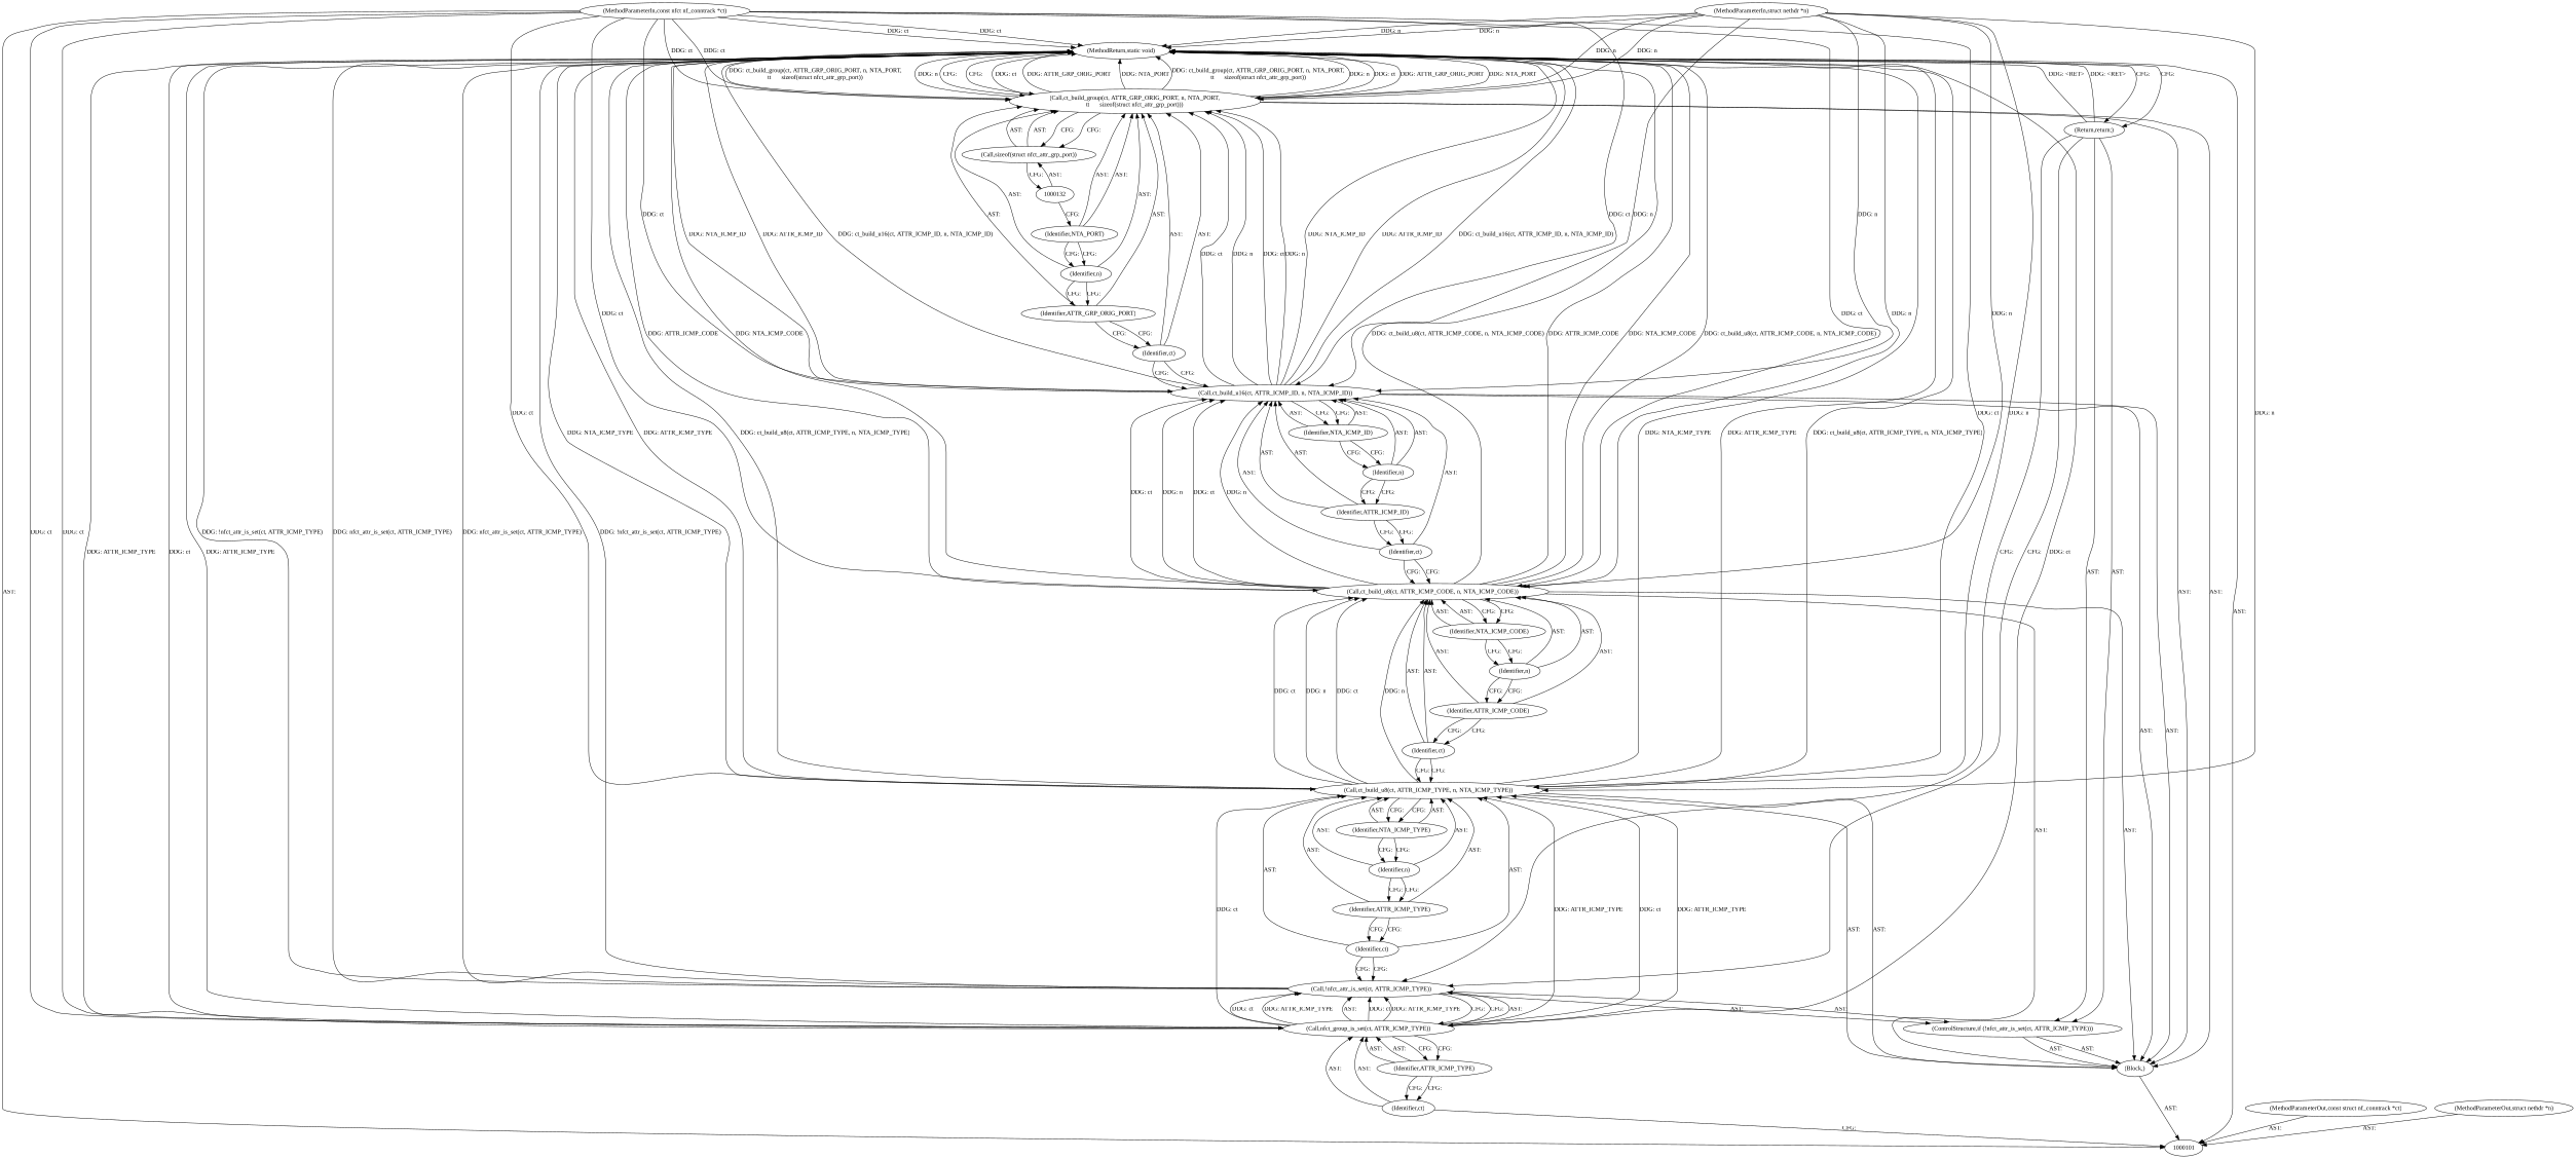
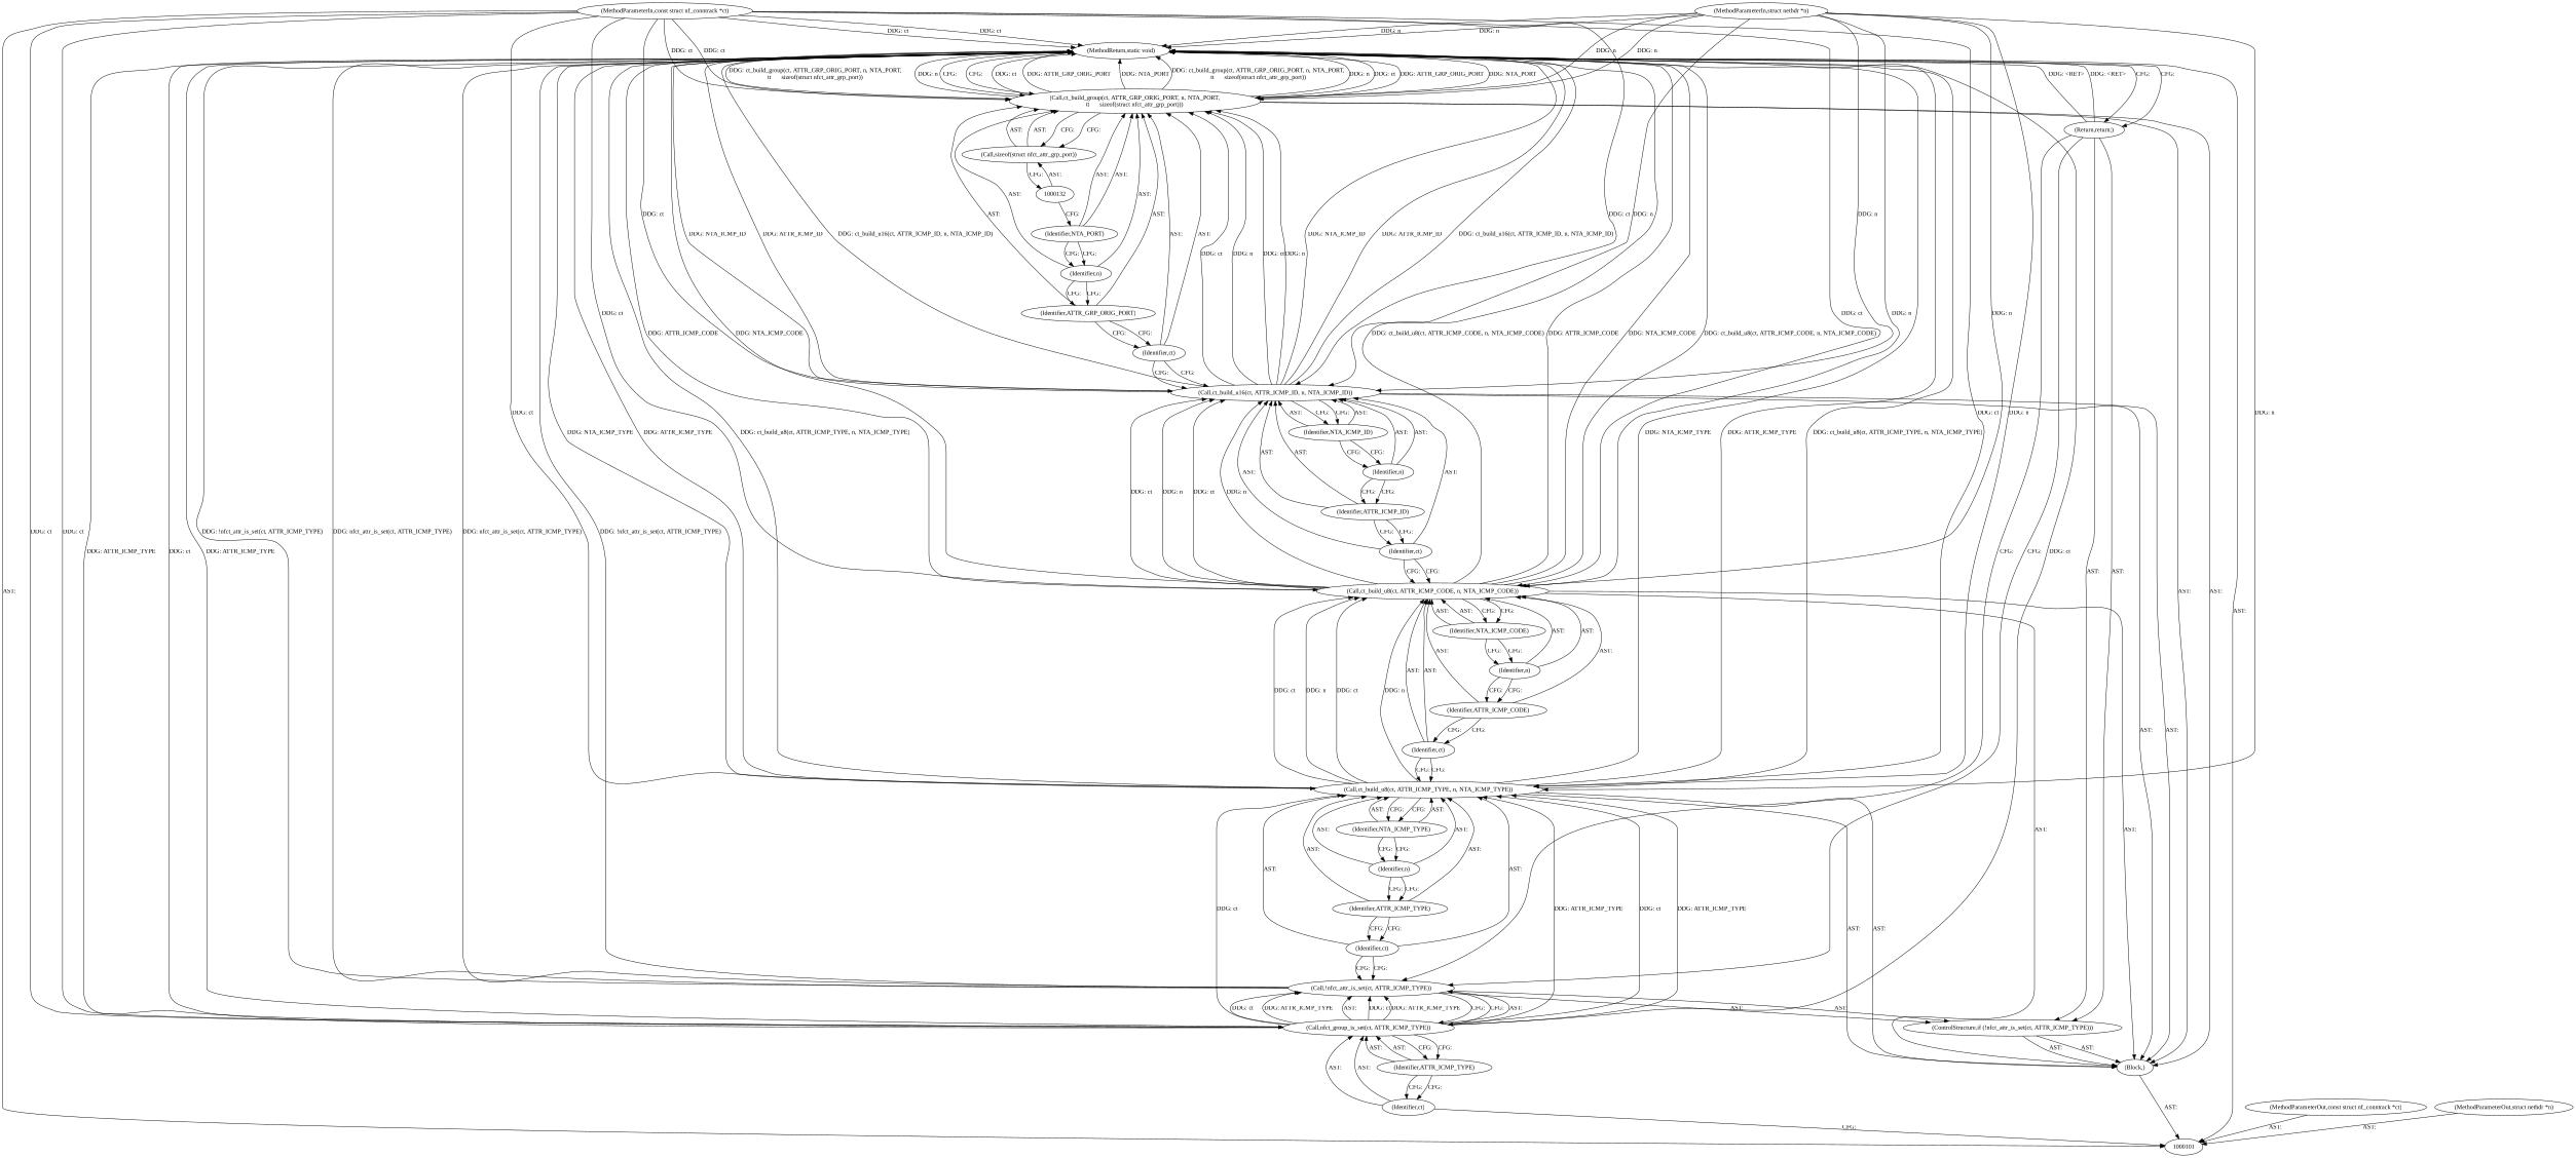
  digraph {
    fontname="Liberation Serif"
    node [fontname="Liberation Serif"]
    edge [fontname="Liberation Serif"]
    n1 [label="(MethodReturn,static void)"]
    n2 [label="(Call,ct_build_group(ct, ATTR_GRP_ORIG_PORT, n, NTA_PORT,\n\t\t      sizeof(struct nfct_attr_grp_port)))"]
    n3 [label="(Return,return;)"]
    1000101
    n5 [label="(Call,sizeof(struct nfct_attr_grp_port))"]
    n6 [label="(Block,)"]
    n7 [label="(ControlStructure,if (!nfct_attr_is_set(ct, ATTR_ICMP_TYPE)))"]
    n8 [label="(Call,!nfct_attr_is_set(ct, ATTR_ICMP_TYPE))"]
-   n9 [label="(MethodParameterIn,const nfct nf_conntrack *ct)"]
+   n9 [label="(MethodParameterIn,const struct nf_conntrack *ct)"]
    n10 [label="(Call,nfct_group_is_set(ct, ATTR_ICMP_TYPE))"]
    n11 [label="(Call,ct_build_u8(ct, ATTR_ICMP_TYPE, n, NTA_ICMP_TYPE))"]
    n12 [label="(Call,ct_build_u8(ct, ATTR_ICMP_CODE, n, NTA_ICMP_CODE))"]
    n13 [label="(Call,ct_build_u16(ct, ATTR_ICMP_ID, n, NTA_ICMP_ID))"]
    n14 [label="(Identifier,ATTR_ICMP_TYPE)"]
    n15 [label="(Identifier,NTA_ICMP_TYPE)"]
    n16 [label="(Identifier,NTA_ICMP_CODE)"]
    n17 [label="(Identifier,NTA_ICMP_ID)"]
    n18 [label="(MethodParameterOut,const struct nf_conntrack *ct)"]
    n19 [label="(MethodParameterIn,struct nethdr *n)"]
    n20 [label="(MethodParameterOut,struct nethdr *n)"]
    1000132
    n22 [label="(Identifier,ct)"]
    n23 [label="(Identifier,ATTR_GRP_ORIG_PORT)"]
    n24 [label="(Identifier,n)"]
    n25 [label="(Identifier,NTA_PORT)"]
    n26 [label="(Identifier,ct)"]
    n27 [label="(Identifier,ct)"]
    n28 [label="(Identifier,ATTR_ICMP_TYPE)"]
    n29 [label="(Identifier,n)"]
    n30 [label="(Identifier,ct)"]
    n31 [label="(Identifier,ATTR_ICMP_CODE)"]
    n32 [label="(Identifier,n)"]
    n33 [label="(Identifier,ct)"]
    n34 [label="(Identifier,ATTR_ICMP_ID)"]
    n35 [label="(Identifier,n)"]
    n1 -> n2 [label="CFG: "]
    n1 -> n2 [label="CFG: "]
    n1 -> n3 [label="CFG: "]
    n1 -> n3 [label="CFG: "]
    n1 -> 1000101 [label="AST: "]
    n2 -> n1 [label="DDG: ct"]
    n2 -> n1 [label="DDG: ATTR_GRP_ORIG_PORT"]
    n2 -> n1 [label="DDG: NTA_PORT"]
    n2 -> n1 [label="DDG: ct_build_group(ct, ATTR_GRP_ORIG_PORT, n, NTA_PORT,\n\t\t      sizeof(struct nfct_attr_grp_port))"]
    n2 -> n1 [label="DDG: n"]
    n2 -> n1 [label="DDG: ct"]
    n2 -> n1 [label="DDG: ATTR_GRP_ORIG_PORT"]
    n2 -> n1 [label="DDG: NTA_PORT"]
    n2 -> n1 [label="DDG: ct_build_group(ct, ATTR_GRP_ORIG_PORT, n, NTA_PORT,\n\t\t      sizeof(struct nfct_attr_grp_port))"]
    n2 -> n1 [label="DDG: n"]
    n2 -> n5 [label="CFG: "]
    n2 -> n5 [label="CFG: "]
    n2 -> n6 [label="AST: "]
    n2 -> n6 [label="AST: "]
    n3 -> n1 [label="DDG: <RET>"]
    n3 -> n1 [label="DDG: <RET>"]
    n3 -> n7 [label="AST: "]
    n3 -> n7 [label="AST: "]
    n3 -> n8 [label="CFG: "]
    n3 -> n8 [label="CFG: "]
    n5 -> n2 [label="AST: "]
    n5 -> n2 [label="AST: "]
    n5 -> 1000132 [label="CFG: "]
    n6 -> 1000101 [label="AST: "]
    n7 -> n6 [label="AST: "]
    n7 -> n6 [label="AST: "]
    n8 -> n1 [label="DDG: nfct_attr_is_set(ct, ATTR_ICMP_TYPE)"]
    n8 -> n1 [label="DDG: !nfct_attr_is_set(ct, ATTR_ICMP_TYPE)"]
    n8 -> n1 [label="DDG: nfct_attr_is_set(ct, ATTR_ICMP_TYPE)"]
    n8 -> n1 [label="DDG: !nfct_attr_is_set(ct, ATTR_ICMP_TYPE)"]
    n8 -> n7 [label="AST: "]
    n8 -> n7 [label="AST: "]
    n8 -> n10 [label="CFG: "]
    n8 -> n10 [label="CFG: "]
    n9 -> n1 [label="DDG: ct"]
    n9 -> n1 [label="DDG: ct"]
    n9 -> n2 [label="DDG: ct"]
    n9 -> n2 [label="DDG: ct"]
    n9 -> 1000101 [label="AST: "]
    n9 -> n10 [label="DDG: ct"]
    n9 -> n10 [label="DDG: ct"]
    n9 -> n11 [label="DDG: ct"]
    n9 -> n11 [label="DDG: ct"]
    n9 -> n12 [label="DDG: ct"]
    n9 -> n12 [label="DDG: ct"]
    n9 -> n13 [label="DDG: ct"]
    n9 -> n13 [label="DDG: ct"]
    n10 -> n1 [label="DDG: ct"]
    n10 -> n1 [label="DDG: ATTR_ICMP_TYPE"]
    n10 -> n1 [label="DDG: ct"]
    n10 -> n1 [label="DDG: ATTR_ICMP_TYPE"]
    n10 -> n8 [label="AST: "]
    n10 -> n8 [label="DDG: ct"]
    n10 -> n8 [label="DDG: ATTR_ICMP_TYPE"]
    n10 -> n8 [label="AST: "]
    n10 -> n8 [label="DDG: ct"]
    n10 -> n8 [label="DDG: ATTR_ICMP_TYPE"]
    n10 -> n11 [label="DDG: ct"]
    n10 -> n11 [label="DDG: ATTR_ICMP_TYPE"]
    n10 -> n11 [label="DDG: ct"]
    n10 -> n11 [label="DDG: ATTR_ICMP_TYPE"]
    n10 -> n14 [label="CFG: "]
    n10 -> n14 [label="CFG: "]
    n11 -> n1 [label="DDG: NTA_ICMP_TYPE"]
    n11 -> n1 [label="DDG: ATTR_ICMP_TYPE"]
    n11 -> n1 [label="DDG: ct_build_u8(ct, ATTR_ICMP_TYPE, n, NTA_ICMP_TYPE)"]
    n11 -> n1 [label="DDG: NTA_ICMP_TYPE"]
    n11 -> n1 [label="DDG: ATTR_ICMP_TYPE"]
    n11 -> n1 [label="DDG: ct_build_u8(ct, ATTR_ICMP_TYPE, n, NTA_ICMP_TYPE)"]
    n11 -> n6 [label="AST: "]
    n11 -> n6 [label="AST: "]
    n11 -> n12 [label="DDG: ct"]
    n11 -> n12 [label="DDG: n"]
    n11 -> n12 [label="DDG: ct"]
    n11 -> n12 [label="DDG: n"]
    n11 -> n15 [label="CFG: "]
    n11 -> n15 [label="CFG: "]
    n12 -> n1 [label="DDG: ATTR_ICMP_CODE"]
    n12 -> n1 [label="DDG: NTA_ICMP_CODE"]
    n12 -> n1 [label="DDG: ct_build_u8(ct, ATTR_ICMP_CODE, n, NTA_ICMP_CODE)"]
    n12 -> n1 [label="DDG: ATTR_ICMP_CODE"]
    n12 -> n1 [label="DDG: NTA_ICMP_CODE"]
    n12 -> n1 [label="DDG: ct_build_u8(ct, ATTR_ICMP_CODE, n, NTA_ICMP_CODE)"]
    n12 -> n6 [label="AST: "]
    n12 -> n6 [label="AST: "]
    n12 -> n13 [label="DDG: ct"]
    n12 -> n13 [label="DDG: n"]
    n12 -> n13 [label="DDG: ct"]
    n12 -> n13 [label="DDG: n"]
    n12 -> n16 [label="CFG: "]
    n12 -> n16 [label="CFG: "]
    n13 -> n1 [label="DDG: NTA_ICMP_ID"]
    n13 -> n1 [label="DDG: ATTR_ICMP_ID"]
    n13 -> n1 [label="DDG: ct_build_u16(ct, ATTR_ICMP_ID, n, NTA_ICMP_ID)"]
    n13 -> n1 [label="DDG: NTA_ICMP_ID"]
    n13 -> n1 [label="DDG: ATTR_ICMP_ID"]
    n13 -> n1 [label="DDG: ct_build_u16(ct, ATTR_ICMP_ID, n, NTA_ICMP_ID)"]
    n13 -> n2 [label="DDG: ct"]
    n13 -> n2 [label="DDG: n"]
    n13 -> n2 [label="DDG: ct"]
    n13 -> n2 [label="DDG: n"]
    n13 -> n6 [label="AST: "]
    n13 -> n6 [label="AST: "]
    n13 -> n17 [label="CFG: "]
    n13 -> n17 [label="CFG: "]
    n14 -> n10 [label="AST: "]
    n14 -> n10 [label="AST: "]
    n14 -> n26 [label="CFG: "]
    n14 -> n26 [label="CFG: "]
    n15 -> n11 [label="AST: "]
    n15 -> n11 [label="AST: "]
    n15 -> n29 [label="CFG: "]
    n15 -> n29 [label="CFG: "]
    n16 -> n12 [label="AST: "]
    n16 -> n12 [label="AST: "]
    n16 -> n32 [label="CFG: "]
    n16 -> n32 [label="CFG: "]
    n17 -> n13 [label="AST: "]
    n17 -> n13 [label="AST: "]
    n17 -> n35 [label="CFG: "]
    n17 -> n35 [label="CFG: "]
    n18 -> 1000101 [label="AST: "]
    n19 -> n1 [label="DDG: n"]
    n19 -> n1 [label="DDG: n"]
    n19 -> n2 [label="DDG: n"]
    n19 -> n2 [label="DDG: n"]
    n19 -> n11 [label="DDG: n"]
    n19 -> n11 [label="DDG: n"]
    n19 -> n12 [label="DDG: n"]
    n19 -> n12 [label="DDG: n"]
    n19 -> n13 [label="DDG: n"]
    n19 -> n13 [label="DDG: n"]
    n20 -> 1000101 [label="AST: "]
    1000132 -> n5 [label="AST: "]
    1000132 -> n25 [label="CFG: "]
    n22 -> n2 [label="AST: "]
    n22 -> n2 [label="AST: "]
    n22 -> n13 [label="CFG: "]
    n22 -> n13 [label="CFG: "]
    n23 -> n2 [label="AST: "]
    n23 -> n2 [label="AST: "]
    n23 -> n22 [label="CFG: "]
    n23 -> n22 [label="CFG: "]
    n24 -> n2 [label="AST: "]
    n24 -> n2 [label="AST: "]
    n24 -> n23 [label="CFG: "]
    n24 -> n23 [label="CFG: "]
    n25 -> n2 [label="AST: "]
    n25 -> n2 [label="AST: "]
    n25 -> n24 [label="CFG: "]
    n25 -> n24 [label="CFG: "]
    n26 -> 1000101 [label="CFG: "]
    n26 -> n10 [label="AST: "]
    n26 -> n10 [label="AST: "]
    n27 -> n8 [label="CFG: "]
    n27 -> n8 [label="CFG: "]
    n27 -> n11 [label="AST: "]
    n27 -> n11 [label="AST: "]
    n28 -> n11 [label="AST: "]
    n28 -> n11 [label="AST: "]
    n28 -> n27 [label="CFG: "]
    n28 -> n27 [label="CFG: "]
    n29 -> n11 [label="AST: "]
    n29 -> n11 [label="AST: "]
    n29 -> n28 [label="CFG: "]
    n29 -> n28 [label="CFG: "]
    n30 -> n11 [label="CFG: "]
    n30 -> n11 [label="CFG: "]
    n30 -> n12 [label="AST: "]
    n30 -> n12 [label="AST: "]
    n31 -> n12 [label="AST: "]
    n31 -> n12 [label="AST: "]
    n31 -> n30 [label="CFG: "]
    n31 -> n30 [label="CFG: "]
    n32 -> n12 [label="AST: "]
    n32 -> n12 [label="AST: "]
    n32 -> n31 [label="CFG: "]
    n32 -> n31 [label="CFG: "]
    n33 -> n12 [label="CFG: "]
    n33 -> n12 [label="CFG: "]
    n33 -> n13 [label="AST: "]
    n33 -> n13 [label="AST: "]
    n34 -> n13 [label="AST: "]
    n34 -> n13 [label="AST: "]
    n34 -> n33 [label="CFG: "]
    n34 -> n33 [label="CFG: "]
    n35 -> n13 [label="AST: "]
    n35 -> n13 [label="AST: "]
    n35 -> n34 [label="CFG: "]
    n35 -> n34 [label="CFG: "]
  }
